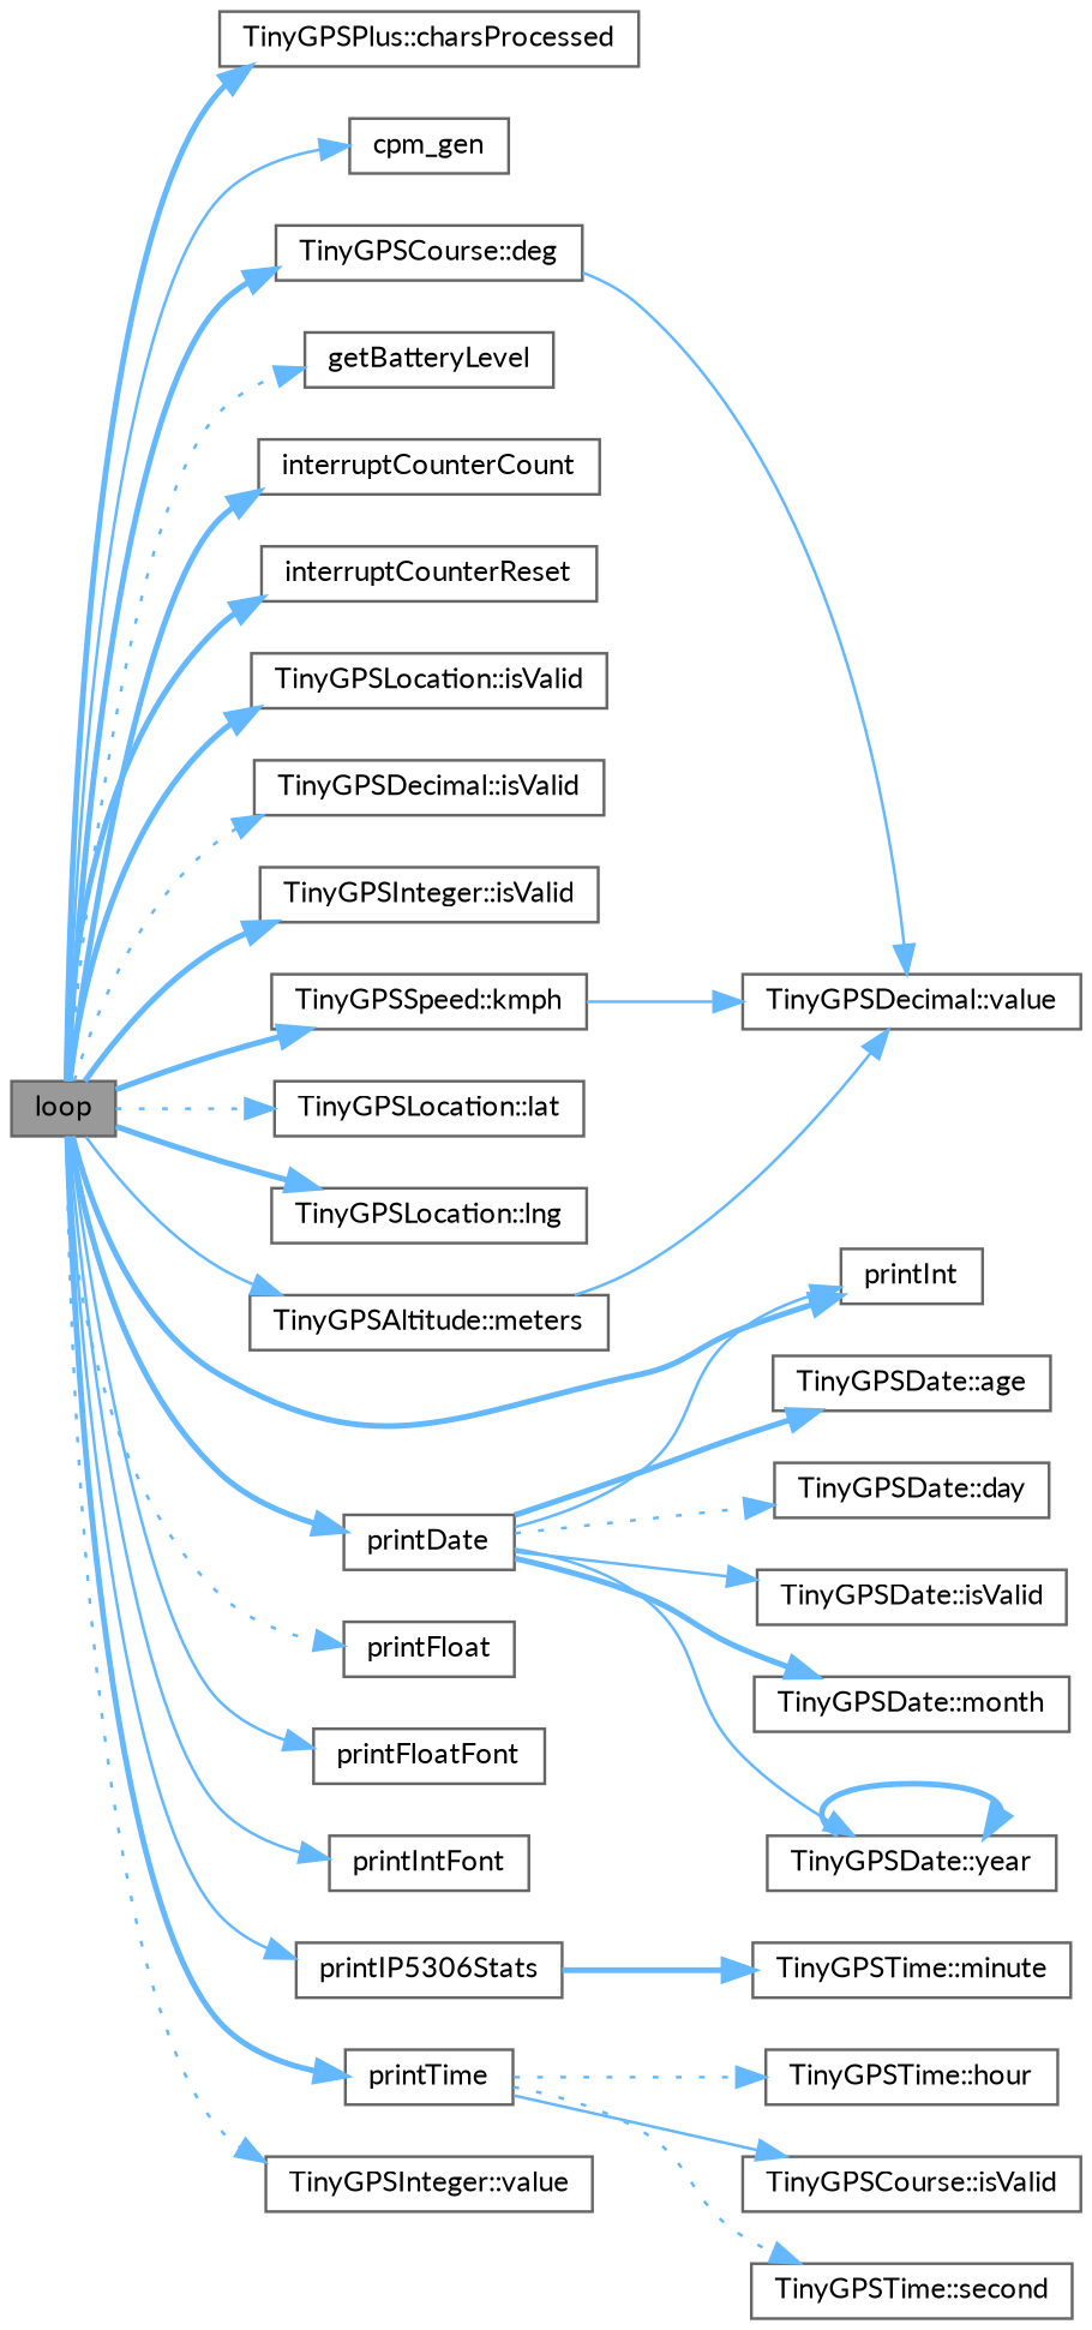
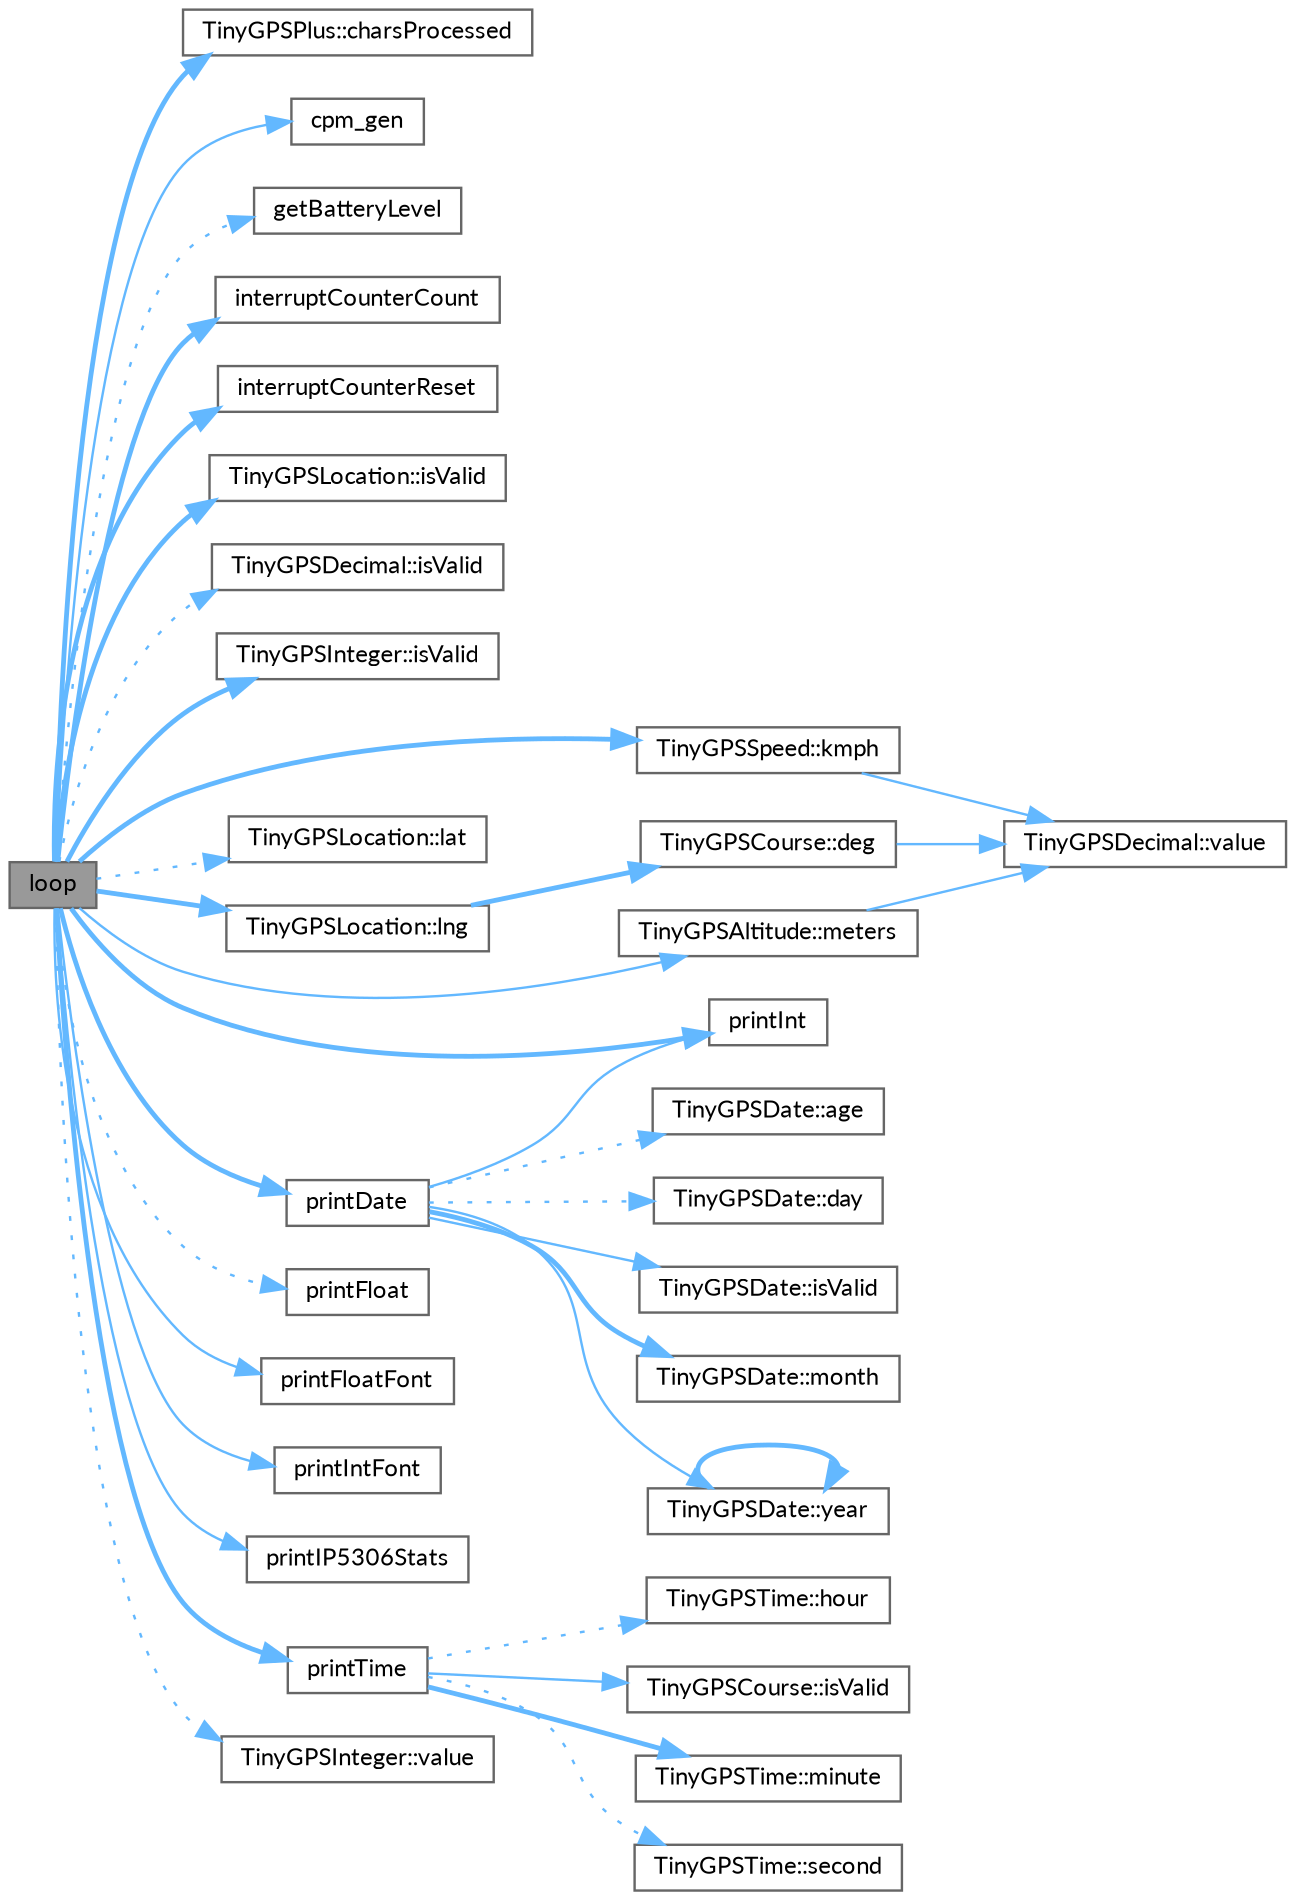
  digraph {
    fontname=Lato
    rankdir=LR
    node [color=grey40 fillcolor=white fontname=Lato fontsize=10 shape=box style=filled]
    edge [color=steelblue1 fontname=Lato fontsize=10 labelfontname=Helvetica labelfontsize=10 style=bold]
    n1 [color=gray40 fillcolor=grey60 fontcolor=black height=0.2 label=loop width=0.4]
    n2 [height=0.2 label="TinyGPSPlus::charsProcessed" width=0.4]
    n3 [height=0.2 label=cpm_gen width=0.4]
    n4 [height=0.2 label="TinyGPSCourse::deg" width=0.4]
    n5 [height=0.2 label=getBatteryLevel width=0.4]
    n6 [height=0.2 label=interruptCounterCount width=0.4]
    n7 [height=0.2 label=interruptCounterReset width=0.4]
    n8 [height=0.2 label="TinyGPSLocation::isValid" width=0.4]
    n9 [height=0.2 label="TinyGPSDecimal::isValid" width=0.4]
    n10 [height=0.2 label="TinyGPSInteger::isValid" width=0.4]
    n11 [height=0.2 label="TinyGPSSpeed::kmph" width=0.4]
    n12 [height=0.2 label="TinyGPSLocation::lat" width=0.4]
    n13 [height=0.2 label="TinyGPSLocation::lng" width=0.4]
    n14 [height=0.2 label="TinyGPSAltitude::meters" width=0.4]
    n15 [height=0.2 label=printDate width=0.4]
    n16 [height=0.2 label=printInt width=0.4]
    n17 [height=0.2 label=printFloat width=0.4]
    n18 [height=0.2 label=printFloatFont width=0.4]
    n19 [height=0.2 label=printIntFont width=0.4]
    n20 [height=0.2 label=printIP5306Stats width=0.4]
    n21 [height=0.2 label=printTime width=0.4]
    n22 [height=0.2 label="TinyGPSInteger::value" width=0.4]
    n23 [height=0.2 label="TinyGPSDecimal::value" width=0.4]
    n24 [height=0.2 label="TinyGPSDate::age" width=0.4]
    n25 [height=0.2 label="TinyGPSDate::day" width=0.4]
    n26 [height=0.2 label="TinyGPSDate::isValid" width=0.4]
    n27 [height=0.2 label="TinyGPSDate::month" width=0.4]
    n28 [height=0.2 label="TinyGPSDate::year" width=0.4]
    n29 [height=0.2 label="TinyGPSTime::hour" width=0.4]
    n30 [height=0.2 label="TinyGPSCourse::isValid" width=0.4]
    n31 [height=0.2 label="TinyGPSTime::minute" width=0.4]
    n32 [height=0.2 label="TinyGPSTime::second" width=0.4]
    n1 -> n2
    n1 -> n3 [style=solid]
-   n1 -> n4
+   n13 -> n4
    n1 -> n5 [style=dotted]
    n1 -> n6
    n1 -> n7
    n1 -> n8
    n1 -> n9 [style=dotted]
    n1 -> n10
    n1 -> n11
    n1 -> n12 [style=dotted]
    n1 -> n13
    n1 -> n14 [style=solid]
    n1 -> n15
    n1 -> n16
    n1 -> n17 [style=dotted]
    n1 -> n18 [style=solid]
    n1 -> n19 [style=solid]
    n1 -> n20 [style=solid]
    n1 -> n21
    n1 -> n22 [style=dotted]
    n4 -> n23 [style=solid]
    n11 -> n23 [style=solid]
    n14 -> n23 [style=solid]
    n15 -> n16 [style=solid]
-   n15 -> n24
+   n15 -> n24 [style=dotted]
    n15 -> n25 [style=dotted]
    n15 -> n26 [style=solid]
    n15 -> n27
    n15 -> n28 [style=solid]
    n21 -> n29 [style=dotted]
    n21 -> n30 [style=solid]
-   n20 -> n31
+   n21 -> n31
    n21 -> n32 [style=dotted]
    n28 -> n28
  }
